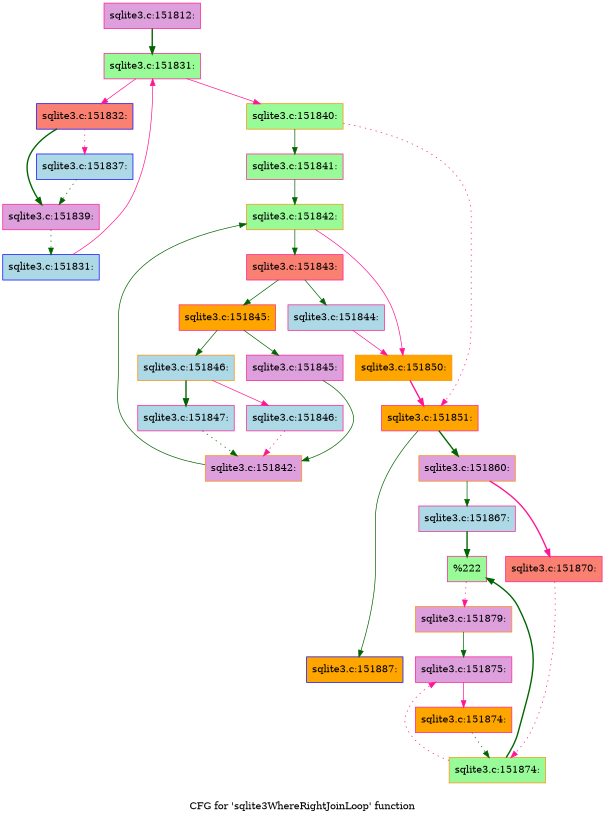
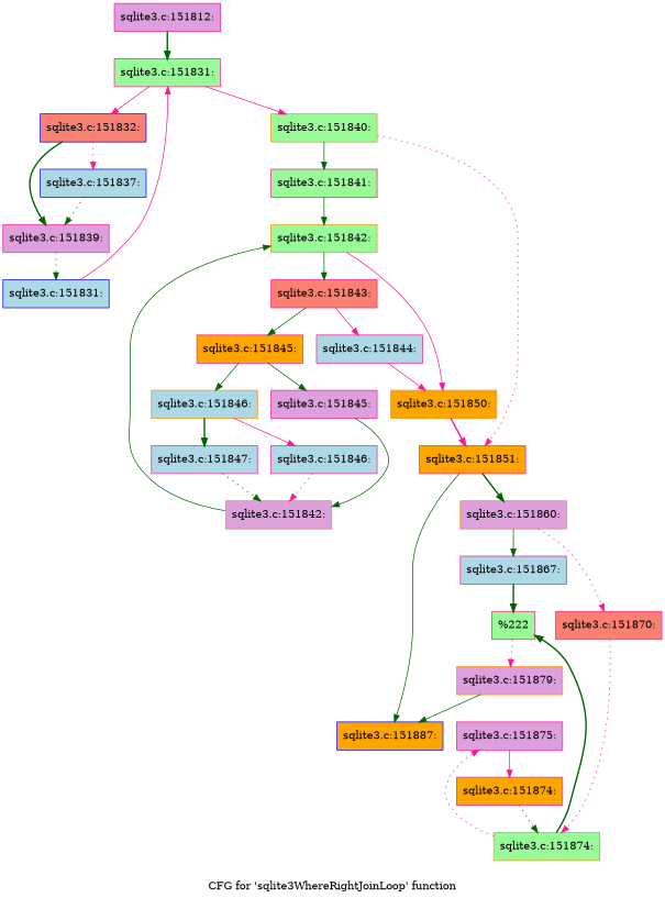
  digraph {
    label="CFG for 'sqlite3WhereRightJoinLoop' function"
    node [color=deeppink fillcolor=plum shape=record style=filled]
    edge [color=darkgreen style=solid]
    n1 [label="{sqlite3.c:151812:}"]
    n2 [fillcolor=palegreen label="{sqlite3.c:151831:}"]
    n3 [color=blue fillcolor=salmon label="{sqlite3.c:151832:}"]
    n4 [color=darkorange fillcolor=palegreen label="{sqlite3.c:151840:}"]
    n5 [color=blue fillcolor=lightblue label="{sqlite3.c:151837:}"]
    n6 [label="{sqlite3.c:151839:}"]
    n7 [fillcolor=palegreen label="{sqlite3.c:151841:}"]
    n8 [fillcolor=orange label="{sqlite3.c:151851:}"]
    n9 [color=blue fillcolor=lightblue label="{sqlite3.c:151831:}"]
    n10 [color=darkorange fillcolor=palegreen label="{sqlite3.c:151842:}"]
    n11 [color=darkorange label="{sqlite3.c:151860:}"]
    n12 [color=blue fillcolor=orange label="{sqlite3.c:151887:}"]
    n13 [fillcolor=salmon label="{sqlite3.c:151843:}"]
    n14 [color=darkorange fillcolor=orange label="{sqlite3.c:151850:}"]
    n15 [fillcolor=lightblue label="{sqlite3.c:151867:}"]
    n16 [fillcolor=salmon label="{sqlite3.c:151870:}"]
    n17 [fillcolor=lightblue label="{sqlite3.c:151844:}"]
    n18 [fillcolor=orange label="{sqlite3.c:151845:}"]
    n19 [label="{sqlite3.c:151845:}"]
    n20 [color=darkorange fillcolor=lightblue label="{sqlite3.c:151846:}"]
    n21 [color=darkorange label="{sqlite3.c:151842:}"]
    n22 [fillcolor=lightblue label="{sqlite3.c:151846:}"]
    n23 [fillcolor=lightblue label="{sqlite3.c:151847:}"]
    n24 [fillcolor=palegreen label="{%222}"]
    n25 [color=darkorange fillcolor=palegreen label="{sqlite3.c:151874:}"]
    n26 [color=darkorange label="{sqlite3.c:151879:}"]
    n27 [label="{sqlite3.c:151875:}"]
    n28 [fillcolor=orange label="{sqlite3.c:151874:}"]
    n1 -> n2 [style=bold]
    n2 -> n3 [color=deeppink]
    n2 -> n4 [color=deeppink]
    n3 -> n5 [color=deeppink style=dotted]
    n3 -> n6 [style=bold]
    n4 -> n7
    n4 -> n8 [color=deeppink style=dotted]
    n5 -> n6 [style=dotted]
    n6 -> n9 [style=dotted]
    n7 -> n10
    n8 -> n11 [style=bold]
    n8 -> n12
    n9 -> n2 [color=deeppink]
    n10 -> n13
    n10 -> n14 [color=deeppink]
    n11 -> n15
-   n11 -> n16 [color=deeppink style=bold]
-   n13 -> n17
+   n11 -> n16 [color=deeppink style=dotted]
+   n13 -> n17 [color=deeppink]
    n13 -> n18
    n14 -> n8 [color=deeppink style=bold]
    n15 -> n24 [style=bold]
    n16 -> n25 [color=deeppink style=dotted]
    n17 -> n14 [color=deeppink]
    n18 -> n19
    n18 -> n20
    n19 -> n21
    n20 -> n22 [color=deeppink]
    n20 -> n23 [style=bold]
    n21 -> n10
    n22 -> n21 [color=deeppink style=dotted]
    n23 -> n21 [style=dotted]
    n24 -> n26 [color=deeppink style=dotted]
    n25 -> n24 [style=bold]
    n25 -> n27 [color=deeppink style=dotted]
-   n26 -> n27
+   n26 -> n12
    n27 -> n28 [color=deeppink]
    n28 -> n25 [style=dotted]
  }
